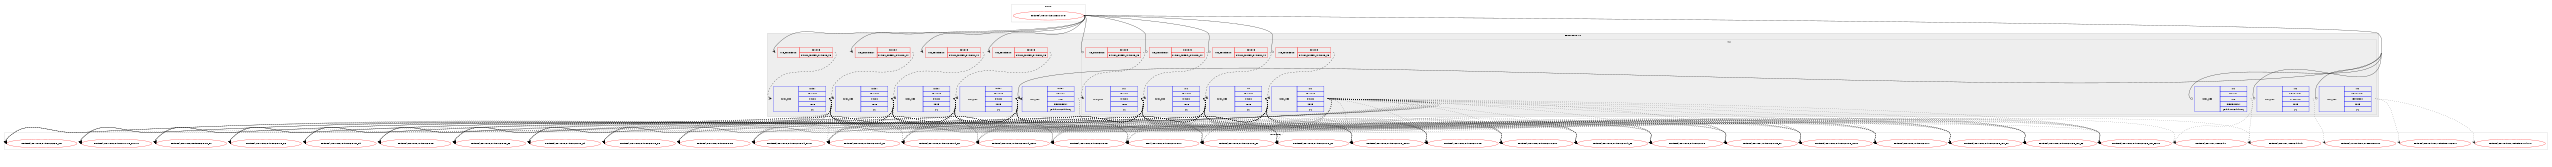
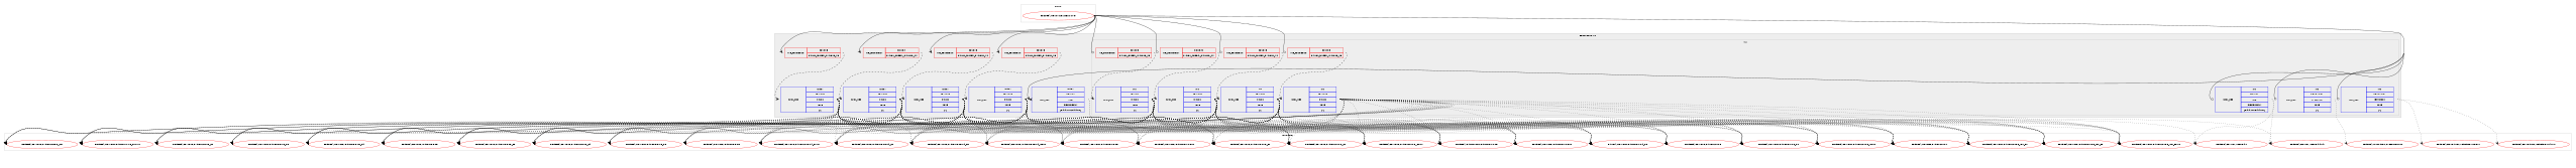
  digraph {
    compound=true
    concentrate=true
    fontname=Lato
    fontsize=10
    newrank=true
    rankdir=TB
    ranksep=1.5
    node [color=red fontname=Lato fontsize=10]
    edge [arrowhead=vee fontname=Lato headport=w style=dotted tailport=e weight=100]
    n1 [label="portage://dev-python/cffi-1.17.0" width=4]
    n2 [color=blue label=<<TABLE BORDER="0" CELLBORDER="1" CELLSPACING="0" CELLPADDING="4" WIDTH="220"><TR><TD ROWSPAN="6" CELLPADDING="30">pack_dep</TD></TR><TR><TD WIDTH="110">install</TD></TR><TR><TD>dev-lang</TD></TR><TR><TD>python</TD></TR><TR><TD>none</TD></TR><TR><TD>[,,]</TD></TR></TABLE>> shape=none]
    n3 [label=<<TABLE BORDER="0" CELLBORDER="1" CELLSPACING="0" CELLPADDING="4"><TR><TD ROWSPAN="3" CELLPADDING="10">use_conditional</TD></TR><TR><TD>positive</TD></TR><TR><TD>python_targets_python3_10</TD></TR></TABLE>> shape=none]
    n4 [color=blue label=<<TABLE BORDER="0" CELLBORDER="1" CELLSPACING="0" CELLPADDING="4" WIDTH="220"><TR><TD ROWSPAN="6" CELLPADDING="30">pack_dep</TD></TR><TR><TD WIDTH="110">install</TD></TR><TR><TD>dev-lang</TD></TR><TR><TD>python</TD></TR><TR><TD>none</TD></TR><TR><TD>[,,]</TD></TR></TABLE>> shape=none]
    n5 [label=<<TABLE BORDER="0" CELLBORDER="1" CELLSPACING="0" CELLPADDING="4"><TR><TD ROWSPAN="3" CELLPADDING="10">use_conditional</TD></TR><TR><TD>positive</TD></TR><TR><TD>python_targets_python3_11</TD></TR></TABLE>> shape=none]
    n6 [color=blue label=<<TABLE BORDER="0" CELLBORDER="1" CELLSPACING="0" CELLPADDING="4" WIDTH="220"><TR><TD ROWSPAN="6" CELLPADDING="30">pack_dep</TD></TR><TR><TD WIDTH="110">install</TD></TR><TR><TD>dev-lang</TD></TR><TR><TD>python</TD></TR><TR><TD>none</TD></TR><TR><TD>[,,]</TD></TR></TABLE>> shape=none]
    n7 [label=<<TABLE BORDER="0" CELLBORDER="1" CELLSPACING="0" CELLPADDING="4"><TR><TD ROWSPAN="3" CELLPADDING="10">use_conditional</TD></TR><TR><TD>positive</TD></TR><TR><TD>python_targets_python3_12</TD></TR></TABLE>> shape=none]
    n8 [color=blue label=<<TABLE BORDER="0" CELLBORDER="1" CELLSPACING="0" CELLPADDING="4" WIDTH="220"><TR><TD ROWSPAN="6" CELLPADDING="30">pack_dep</TD></TR><TR><TD WIDTH="110">install</TD></TR><TR><TD>dev-lang</TD></TR><TR><TD>python</TD></TR><TR><TD>none</TD></TR><TR><TD>[,,]</TD></TR></TABLE>> shape=none]
    n9 [label=<<TABLE BORDER="0" CELLBORDER="1" CELLSPACING="0" CELLPADDING="4"><TR><TD ROWSPAN="3" CELLPADDING="10">use_conditional</TD></TR><TR><TD>positive</TD></TR><TR><TD>python_targets_python3_13</TD></TR></TABLE>> shape=none]
    n10 [color=blue label=<<TABLE BORDER="0" CELLBORDER="1" CELLSPACING="0" CELLPADDING="4" WIDTH="220"><TR><TD ROWSPAN="6" CELLPADDING="30">pack_dep</TD></TR><TR><TD WIDTH="110">install</TD></TR><TR><TD>dev-libs</TD></TR><TR><TD>libffi</TD></TR><TR><TD>greaterequal</TD></TR><TR><TD>[3.4.4,,-r1,3.4.4-r1]</TD></TR></TABLE>> shape=none]
    n11 [color=blue label=<<TABLE BORDER="0" CELLBORDER="1" CELLSPACING="0" CELLPADDING="4" WIDTH="220"><TR><TD ROWSPAN="6" CELLPADDING="30">pack_dep</TD></TR><TR><TD WIDTH="110">run</TD></TR><TR><TD>dev-lang</TD></TR><TR><TD>python</TD></TR><TR><TD>none</TD></TR><TR><TD>[,,]</TD></TR></TABLE>> shape=none]
    n12 [label=<<TABLE BORDER="0" CELLBORDER="1" CELLSPACING="0" CELLPADDING="4"><TR><TD ROWSPAN="3" CELLPADDING="10">use_conditional</TD></TR><TR><TD>positive</TD></TR><TR><TD>python_targets_python3_10</TD></TR></TABLE>> shape=none]
    n13 [color=blue label=<<TABLE BORDER="0" CELLBORDER="1" CELLSPACING="0" CELLPADDING="4" WIDTH="220"><TR><TD ROWSPAN="6" CELLPADDING="30">pack_dep</TD></TR><TR><TD WIDTH="110">run</TD></TR><TR><TD>dev-lang</TD></TR><TR><TD>python</TD></TR><TR><TD>none</TD></TR><TR><TD>[,,]</TD></TR></TABLE>> shape=none]
    n14 [label=<<TABLE BORDER="0" CELLBORDER="1" CELLSPACING="0" CELLPADDING="4"><TR><TD ROWSPAN="3" CELLPADDING="10">use_conditional</TD></TR><TR><TD>positive</TD></TR><TR><TD>python_targets_python3_11</TD></TR></TABLE>> shape=none]
    n15 [color=blue label=<<TABLE BORDER="0" CELLBORDER="1" CELLSPACING="0" CELLPADDING="4" WIDTH="220"><TR><TD ROWSPAN="6" CELLPADDING="30">pack_dep</TD></TR><TR><TD WIDTH="110">run</TD></TR><TR><TD>dev-lang</TD></TR><TR><TD>python</TD></TR><TR><TD>none</TD></TR><TR><TD>[,,]</TD></TR></TABLE>> shape=none]
    n16 [label=<<TABLE BORDER="0" CELLBORDER="1" CELLSPACING="0" CELLPADDING="4"><TR><TD ROWSPAN="3" CELLPADDING="10">use_conditional</TD></TR><TR><TD>positive</TD></TR><TR><TD>python_targets_python3_12</TD></TR></TABLE>> shape=none]
    n17 [color=blue label=<<TABLE BORDER="0" CELLBORDER="1" CELLSPACING="0" CELLPADDING="4" WIDTH="220"><TR><TD ROWSPAN="6" CELLPADDING="30">pack_dep</TD></TR><TR><TD WIDTH="110">run</TD></TR><TR><TD>dev-lang</TD></TR><TR><TD>python</TD></TR><TR><TD>none</TD></TR><TR><TD>[,,]</TD></TR></TABLE>> shape=none]
    n18 [label=<<TABLE BORDER="0" CELLBORDER="1" CELLSPACING="0" CELLPADDING="4"><TR><TD ROWSPAN="3" CELLPADDING="10">use_conditional</TD></TR><TR><TD>positive</TD></TR><TR><TD>python_targets_python3_13</TD></TR></TABLE>> shape=none]
    n19 [color=blue label=<<TABLE BORDER="0" CELLBORDER="1" CELLSPACING="0" CELLPADDING="4" WIDTH="220"><TR><TD ROWSPAN="6" CELLPADDING="30">pack_dep</TD></TR><TR><TD WIDTH="110">run</TD></TR><TR><TD>dev-libs</TD></TR><TR><TD>libffi</TD></TR><TR><TD>greaterequal</TD></TR><TR><TD>[3.4.4,,-r1,3.4.4-r1]</TD></TR></TABLE>> shape=none]
    n20 [color=blue label=<<TABLE BORDER="0" CELLBORDER="1" CELLSPACING="0" CELLPADDING="4" WIDTH="220"><TR><TD ROWSPAN="6" CELLPADDING="30">pack_dep</TD></TR><TR><TD WIDTH="110">run</TD></TR><TR><TD>dev-python</TD></TR><TR><TD>pycparser</TD></TR><TR><TD>none</TD></TR><TR><TD>[,,]</TD></TR></TABLE>> shape=none]
    n21 [color=blue label=<<TABLE BORDER="0" CELLBORDER="1" CELLSPACING="0" CELLPADDING="4" WIDTH="220"><TR><TD ROWSPAN="6" CELLPADDING="30">pack_dep</TD></TR><TR><TD WIDTH="110">run</TD></TR><TR><TD>dev-python</TD></TR><TR><TD>setuptools</TD></TR><TR><TD>none</TD></TR><TR><TD>[,,]</TD></TR></TABLE>> shape=none]
    n22 [label="portage://dev-lang/python-3.33.0_rc2" width=4]
    n23 [label="portage://dev-lang/python-3.13.0_rc1_p3-r1" width=4]
    n24 [label="portage://dev-lang/python-3.13.0_rc1_p3" width=4]
    n25 [label="portage://dev-lang/python-3.13.0_rc1_p2" width=4]
-   n26 [label="portage://dev-lang/python-3.12.6" width=4]
+   n26 [label="portage://dev-dep/python-3.12.6" width=4]
    n27 [label="portage://dev-lang/python-3.12.5_p1-r1" width=4]
-   n28 [label="portage://dev-dev/python-3.12.5_p1" width=4]
+   n28 [label="portage://dev-lang/python-3.12.5_p1" width=4]
    n29 [label="portage://dev-lang/python-3.12.5" width=4]
-   n30 [label="portage://dev-lang/python-3.12.4_p3" width=4]
+   n30 [label="python://dev-lang/python-3.12.4_p3" width=4]
    n31 [label="portage://dev-lang/python-3.12.3-r1" width=4]
-   n32 [label="portage://dev-lang/python-3.11.10" width=4]
+   n32 [label="portage://python-lang/python-3.11.10" width=4]
    n33 [label="portage://dev-lang/python-3.11.9_p2-r1" width=4]
    n34 [label="portage://dev-lang/python-3.11.9_p2" width=4]
    n35 [label="portage://dev-lang/python-3.11.9_p1" width=4]
-   n36 [label="pack://dev-lang/python-3.11.9-r1" width=4]
+   n36 [label="portage://dev-lang/python-3.11.9-r1" width=4]
    n37 [label="portage://dev-lang/python-3.10.15" width=4]
    n38 [label="portage://dev-lang/python-3.10.14_p3-r1" width=4]
    n39 [label="portage://dev-lang/python-3.10.14_p3" width=4]
    n40 [label="portage://dev-lang/python-3.10.14_p2" width=4]
    n41 [label="portage://dev-lang/python-3.10.14_p1-r1" width=4]
    n42 [label="portage://dev-lang/python-0.9.20" width=4]
    n43 [label="portage://dev-lang/python-3.9.19_p5" width=4]
    n44 [label="portage://dev-lang/python-3.9.19_p4" width=4]
    n45 [label="portage://dev-lang/python-3.9.19_p3" width=4]
    n46 [label="portage://dev-lang/python-3.8.20" width=4]
    n47 [label="portage://dev-lang/python-3.8.19_p4" width=4]
    n48 [label="portage://dev-lang/python-3.8.19_p3" width=4]
-   n49 [label="portage://dev-lang/portage-3.8.19_p2" width=4]
+   n49 [label="portage://dev-lang/python-3.8.19_p2" width=4]
    n50 [label="portage://dev-lang/python-2.7.18_p16-r2" width=4]
    n51 [label="portage://dev-libs/libffi-3.4.6" width=4]
    n52 [label="portage://dev-libs/libffi-3.4.4-r4" width=4]
    n53 [label="portage://run-python/pycparser-2.22" width=4]
    n54 [label="portage://dev-python/setuptools-74.1.2" width=4]
    n55 [label="portage://dev-python/setuptools-73.0.1" width=4]
    subgraph cluster_1 {
      color=gray
      label=<<i>ebuild</i>>
      n1
    }
    subgraph cluster_2 {
      color=gray
      label=<<i>dependencies</i>>
      subgraph cluster_3 {
        color=gray
        fillcolor="#eeeeee"
        label=<<i>compile</i>>
        style=filled
        subgraph sub_4 {
          color=gray
          fillcolor="#eeeeee"
          label=<<i>compile</i>>
          style=filled
          n3
          subgraph sub_5 {
            color=gray
            fillcolor="#eeeeee"
            label=<<i>compile</i>>
            style=filled
            n2
          }
        }
        subgraph sub_6 {
          color=gray
          fillcolor="#eeeeee"
          label=<<i>compile</i>>
          style=filled
          n5
          subgraph sub_7 {
            color=gray
            fillcolor="#eeeeee"
            label=<<i>compile</i>>
            style=filled
            n4
          }
        }
        subgraph sub_8 {
          color=gray
          fillcolor="#eeeeee"
          label=<<i>compile</i>>
          style=filled
          n7
          subgraph sub_9 {
            color=gray
            fillcolor="#eeeeee"
            label=<<i>compile</i>>
            style=filled
            n6
          }
        }
        subgraph sub_10 {
          color=gray
          fillcolor="#eeeeee"
          label=<<i>compile</i>>
          style=filled
          n9
          subgraph sub_11 {
            color=gray
            fillcolor="#eeeeee"
            label=<<i>compile</i>>
            style=filled
            n8
          }
        }
        subgraph sub_12 {
          color=gray
          fillcolor="#eeeeee"
          label=<<i>compile</i>>
          style=filled
          n10
        }
      }
      subgraph cluster_13 {
        color=gray
        fillcolor="#eeeeee"
        label=<<i>compile and run</i>>
        style=filled
      }
      subgraph cluster_14 {
        color=gray
        fillcolor="#eeeeee"
        label=<<i>run</i>>
        style=filled
        subgraph sub_15 {
          color=gray
          fillcolor="#eeeeee"
          label=<<i>run</i>>
          style=filled
          n12
          subgraph sub_16 {
            color=gray
            fillcolor="#eeeeee"
            label=<<i>run</i>>
            style=filled
            n11
          }
        }
        subgraph sub_17 {
          color=gray
          fillcolor="#eeeeee"
          label=<<i>run</i>>
          style=filled
          n14
          subgraph sub_18 {
            color=gray
            fillcolor="#eeeeee"
            label=<<i>run</i>>
            style=filled
            n13
          }
        }
        subgraph sub_19 {
          color=gray
          fillcolor="#eeeeee"
          label=<<i>run</i>>
          style=filled
          n16
          subgraph sub_20 {
            color=gray
            fillcolor="#eeeeee"
            label=<<i>run</i>>
            style=filled
            n15
          }
        }
        subgraph sub_21 {
          color=gray
          fillcolor="#eeeeee"
          label=<<i>run</i>>
          style=filled
          n18
          subgraph sub_22 {
            color=gray
            fillcolor="#eeeeee"
            label=<<i>run</i>>
            style=filled
            n17
          }
        }
        subgraph sub_23 {
          color=gray
          fillcolor="#eeeeee"
          label=<<i>run</i>>
          style=filled
          n19
        }
        subgraph sub_24 {
          color=gray
          fillcolor="#eeeeee"
          label=<<i>run</i>>
          style=filled
          n20
        }
        subgraph sub_25 {
          color=gray
          fillcolor="#eeeeee"
          label=<<i>run</i>>
          style=filled
          n21
        }
      }
    }
    subgraph cluster_26 {
      color=gray
      label=<<i>candidates</i>>
      rank=same
      subgraph sub_27 {
        color=black
        label=<<i>candidates</i>>
        nodesep=1
        rank=same
        n22
        n23
        n24
        n25
        n26
        n27
        n28
        n29
        n30
        n31
        n32
        n33
        n34
        n35
        n36
        n37
        n38
        n39
        n40
        n41
        n42
        n43
        n44
        n45
        n46
        n47
        n48
        n49
        n50
      }
      subgraph sub_28 {
        color=black
        label=<<i>candidates</i>>
        nodesep=1
        rank=same
        n22
        n23
        n24
        n25
        n26
        n27
        n28
        n29
        n30
        n31
        n32
        n33
        n34
        n35
        n36
        n37
        n38
        n39
        n40
        n41
        n42
        n43
        n44
        n45
        n46
        n47
        n48
        n49
        n50
      }
      subgraph sub_29 {
        color=black
        label=<<i>candidates</i>>
        nodesep=1
        rank=same
        n22
        n23
        n24
        n25
        n26
        n27
        n28
        n29
        n30
        n31
        n32
        n33
        n34
        n35
        n36
        n37
        n38
        n39
        n40
        n41
        n42
        n43
        n44
        n45
        n46
        n47
        n48
        n49
        n50
      }
      subgraph sub_30 {
        color=black
        label=<<i>candidates</i>>
        nodesep=1
        rank=same
        n22
        n23
        n24
        n25
        n26
        n27
        n28
        n29
        n30
        n31
        n32
        n33
        n34
        n35
        n36
        n37
        n38
        n39
        n40
        n41
        n42
        n43
        n44
        n45
        n46
        n47
        n48
        n49
        n50
      }
      subgraph sub_31 {
        color=black
        label=<<i>candidates</i>>
        nodesep=1
        rank=same
        n51
        n52
      }
      subgraph sub_32 {
        color=black
        label=<<i>candidates</i>>
        nodesep=1
        rank=same
        n22
        n23
        n24
        n25
        n26
        n27
        n28
        n29
        n30
        n31
        n32
        n33
        n34
        n35
        n36
        n37
        n38
        n39
        n40
        n41
        n42
        n43
        n44
        n45
        n46
        n47
        n48
        n49
        n50
      }
      subgraph sub_33 {
        color=black
        label=<<i>candidates</i>>
        nodesep=1
        rank=same
        n22
        n23
        n24
        n25
        n26
        n27
        n28
        n29
        n30
        n31
        n32
        n33
        n34
        n35
        n36
        n37
        n38
        n39
        n40
        n41
        n42
        n43
        n44
        n45
        n46
        n47
        n48
        n49
        n50
      }
      subgraph sub_34 {
        color=black
        label=<<i>candidates</i>>
        nodesep=1
        rank=same
        n22
        n23
        n24
        n25
        n26
        n27
        n28
        n29
        n30
        n31
        n32
        n33
        n34
        n35
        n36
        n37
        n38
        n39
        n40
        n41
        n42
        n43
        n44
        n45
        n46
        n47
        n48
        n49
        n50
      }
      subgraph sub_35 {
        color=black
        label=<<i>candidates</i>>
        nodesep=1
        rank=same
        n22
        n23
        n24
        n25
        n26
        n27
        n28
        n29
        n30
        n31
        n32
        n33
        n34
        n35
        n36
        n37
        n38
        n39
        n40
        n41
        n42
        n43
        n44
        n45
        n46
        n47
        n48
        n49
        n50
      }
      subgraph sub_36 {
        color=black
        label=<<i>candidates</i>>
        nodesep=1
        rank=same
        n51
        n52
      }
      subgraph sub_37 {
        color=black
        label=<<i>candidates</i>>
        nodesep=1
        rank=same
        n53
      }
      subgraph sub_38 {
        color=black
        label=<<i>candidates</i>>
        nodesep=1
        rank=same
        n54
        n55
      }
    }
    n1 -> n3 [style=solid weight=20]
    n1 -> n5 [style=solid weight=20]
    n1 -> n7 [style=solid weight=20]
    n1 -> n9 [style=solid weight=20]
    n1 -> n10 [style=solid weight=20]
    n1 -> n12 [arrowhead=odot style=solid weight=20]
    n1 -> n14 [arrowhead=odot style=solid weight=20]
    n1 -> n16 [arrowhead=odot style=solid weight=20]
    n1 -> n18 [arrowhead=odot style=solid weight=20]
    n1 -> n19 [arrowhead=odot style=solid weight=20]
    n1 -> n20 [arrowhead=odot style=solid weight=20]
    n1 -> n21 [arrowhead=odot style=solid weight=20]
    n2 -> n22
    n2 -> n23
    n2 -> n24
    n2 -> n25
    n2 -> n26
    n2 -> n27
    n2 -> n28
    n2 -> n29
    n2 -> n30
    n2 -> n31
    n2 -> n32
    n2 -> n33
    n2 -> n34
    n2 -> n35
    n2 -> n36
    n2 -> n37
    n2 -> n38
    n2 -> n39
    n2 -> n40
    n2 -> n41
    n2 -> n42
    n2 -> n43
    n2 -> n44
    n2 -> n45
    n2 -> n46
    n2 -> n47
    n2 -> n48
    n2 -> n49
    n2 -> n50
    n3 -> n2 [style=dashed weight=20]
    n4 -> n22
    n4 -> n23
    n4 -> n24
    n4 -> n25
    n4 -> n26
    n4 -> n27
    n4 -> n28
    n4 -> n29
    n4 -> n30
    n4 -> n31
    n4 -> n32
    n4 -> n33
    n4 -> n34
    n4 -> n35
    n4 -> n36
    n4 -> n37
    n4 -> n38
    n4 -> n39
    n4 -> n40
    n4 -> n41
    n4 -> n42
    n4 -> n43
    n4 -> n44
    n4 -> n45
    n4 -> n46
    n4 -> n47
    n4 -> n48
    n4 -> n49
    n4 -> n50
    n5 -> n4 [style=dashed weight=20]
    n6 -> n22
    n6 -> n23
    n6 -> n24
    n6 -> n25
    n6 -> n26
    n6 -> n27
    n6 -> n28
    n6 -> n29
    n6 -> n30
    n6 -> n31
    n6 -> n32
    n6 -> n33
    n6 -> n34
    n6 -> n35
    n6 -> n36
    n6 -> n37
    n6 -> n38
    n6 -> n39
    n6 -> n40
    n6 -> n41
    n6 -> n42
    n6 -> n43
    n6 -> n44
    n6 -> n45
    n6 -> n46
    n6 -> n47
    n6 -> n48
    n6 -> n49
    n6 -> n50
    n7 -> n6 [style=dashed weight=20]
    n8 -> n22
    n8 -> n23
    n8 -> n24
    n8 -> n25
    n8 -> n26
    n8 -> n27
    n8 -> n28
    n8 -> n29
    n8 -> n30
    n8 -> n31
    n8 -> n32
    n8 -> n33
    n8 -> n34
    n8 -> n35
    n8 -> n36
    n8 -> n37
    n8 -> n38
    n8 -> n39
    n8 -> n40
    n8 -> n41
    n8 -> n42
    n8 -> n43
    n8 -> n44
    n8 -> n45
    n8 -> n46
    n8 -> n47
    n8 -> n48
    n8 -> n49
    n8 -> n50
    n9 -> n8 [style=dashed weight=20]
    n10 -> n51
    n10 -> n52
    n11 -> n22
    n11 -> n23
    n11 -> n24
    n11 -> n25
    n11 -> n26
    n11 -> n27
    n11 -> n28
    n11 -> n29
    n11 -> n30
    n11 -> n31
    n11 -> n32
    n11 -> n33
    n11 -> n34
    n11 -> n35
    n11 -> n36
    n11 -> n37
    n11 -> n38
    n11 -> n39
    n11 -> n40
    n11 -> n41
    n11 -> n42
    n11 -> n43
    n11 -> n44
    n11 -> n45
    n11 -> n46
    n11 -> n47
    n11 -> n48
    n11 -> n49
    n11 -> n50
    n12 -> n11 [style=dashed weight=20]
    n13 -> n22
    n13 -> n23
    n13 -> n24
    n13 -> n25
    n13 -> n26
    n13 -> n27
    n13 -> n28
    n13 -> n29
    n13 -> n30
    n13 -> n31
    n13 -> n32
    n13 -> n33
    n13 -> n34
    n13 -> n35
    n13 -> n36
    n13 -> n37
    n13 -> n38
    n13 -> n39
    n13 -> n40
    n13 -> n41
    n13 -> n42
    n13 -> n43
    n13 -> n44
    n13 -> n45
    n13 -> n46
    n13 -> n47
    n13 -> n48
    n13 -> n49
    n13 -> n50
    n14 -> n13 [style=dashed weight=20]
    n15 -> n22
    n15 -> n23
    n15 -> n24
    n15 -> n25
    n15 -> n26
    n15 -> n27
    n15 -> n28
    n15 -> n29
    n15 -> n30
    n15 -> n31
    n15 -> n32
    n15 -> n33
    n15 -> n34
    n15 -> n35
    n15 -> n36
    n15 -> n37
    n15 -> n38
    n15 -> n39
    n15 -> n40
    n15 -> n41
    n15 -> n42
    n15 -> n43
    n15 -> n44
    n15 -> n45
    n15 -> n46
    n15 -> n47
    n15 -> n48
    n15 -> n49
    n15 -> n50
    n16 -> n15 [style=dashed weight=20]
    n17 -> n22
    n17 -> n23
    n17 -> n24
    n17 -> n25
    n17 -> n26
    n17 -> n27
    n17 -> n28
    n17 -> n29
    n17 -> n30
    n17 -> n31
    n17 -> n32
    n17 -> n33
    n17 -> n34
    n17 -> n35
    n17 -> n36
    n17 -> n37
    n17 -> n38
    n17 -> n39
    n17 -> n40
    n17 -> n41
    n17 -> n42
    n17 -> n43
    n17 -> n44
    n17 -> n45
    n17 -> n46
    n17 -> n47
    n17 -> n48
    n17 -> n49
    n17 -> n50
    n18 -> n17 [style=dashed weight=20]
    n19 -> n51
    n19 -> n52
    n20 -> n53
    n21 -> n54
    n21 -> n55
  }
